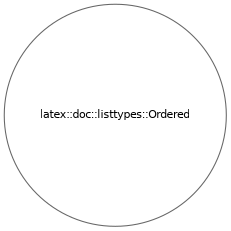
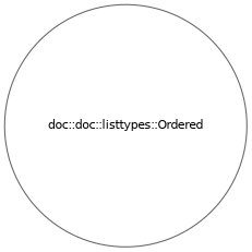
  digraph {
    rankdir=LR
-   n1 [color=gray40 fillcolor=white fontname=Helvetica fontsize=10 height=0.2 label="latex::doc::listtypes::Ordered" shape=circle style=filled width=0.4]
+   n1 [color=gray40 fillcolor=white fontname=Helvetica fontsize=10 height=0.2 label="doc::doc::listtypes::Ordered" shape=circle style=filled width=0.4]
  }
